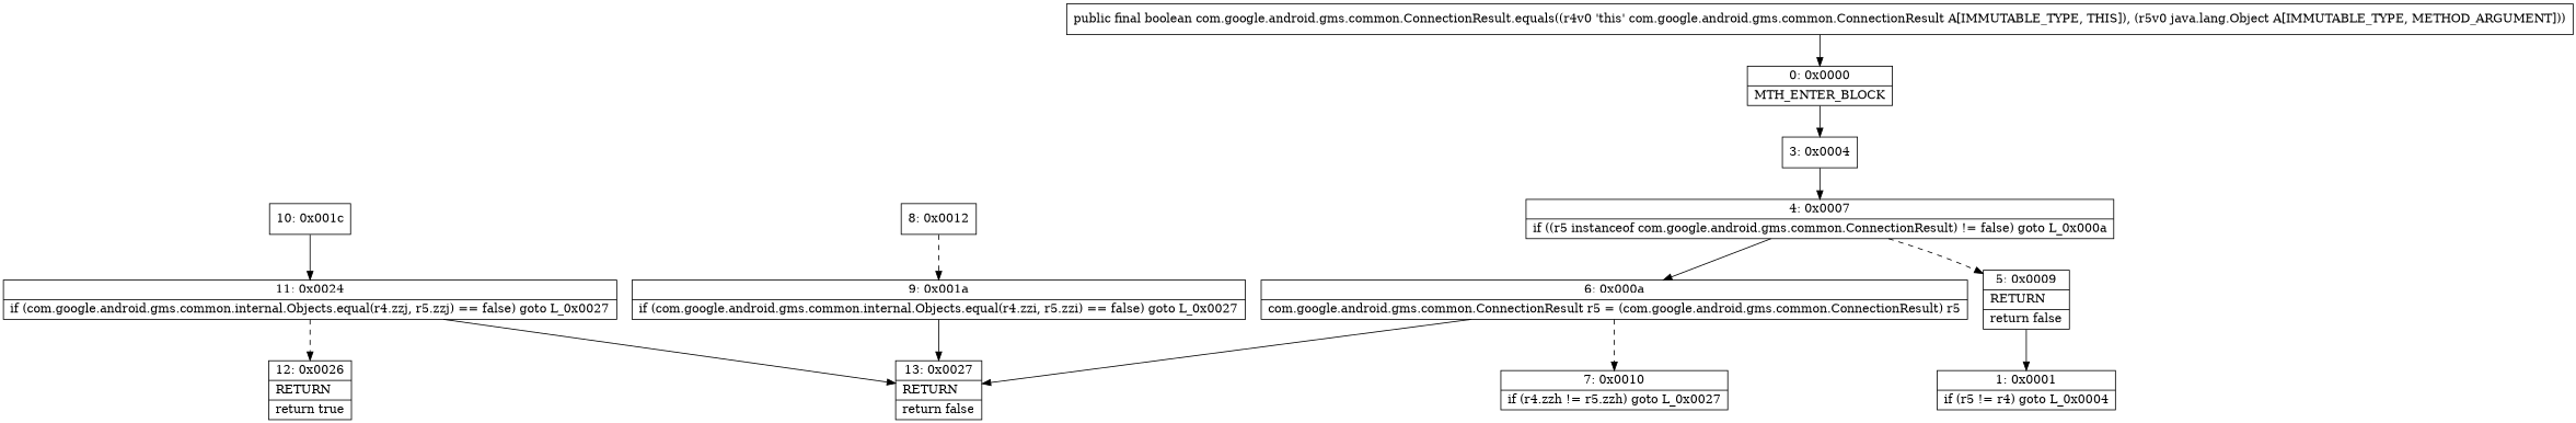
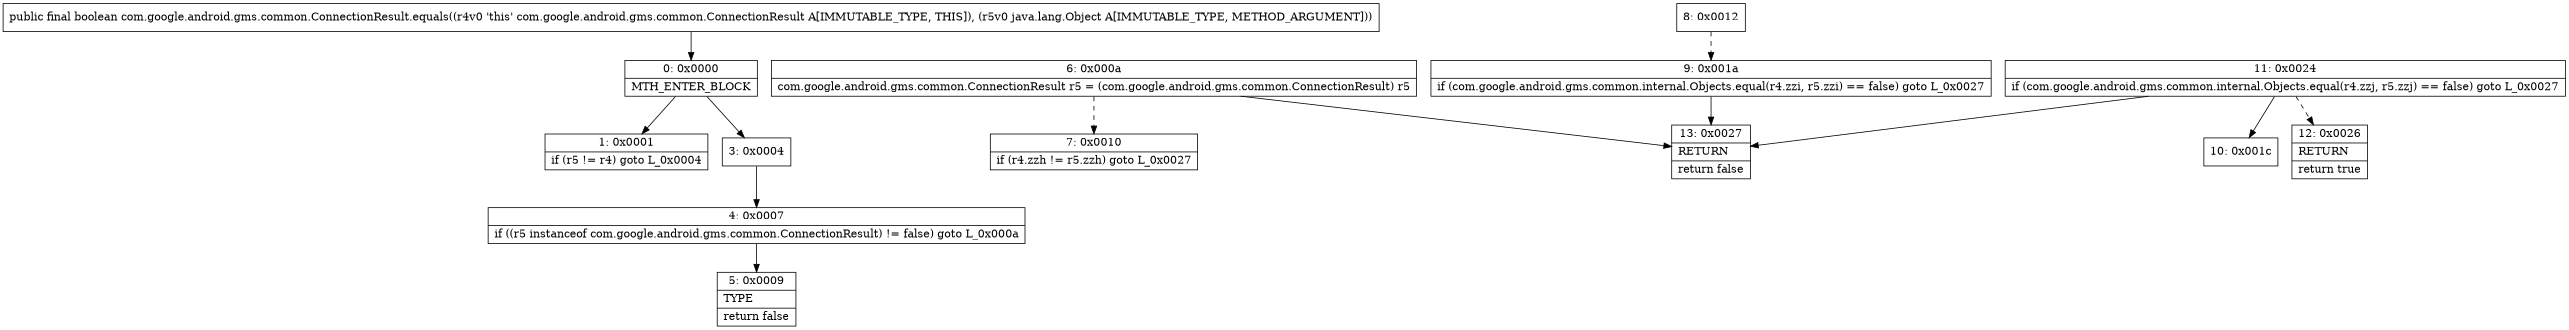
  digraph {
    node [shape=record]
    n1 [label="{0\:\ 0x0000|MTH_ENTER_BLOCK\l}"]
    n2 [label="{1\:\ 0x0001|if (r5 != r4) goto L_0x0004\l}"]
    n3 [label="{3\:\ 0x0004}"]
    n4 [label="{4\:\ 0x0007|if ((r5 instanceof com.google.android.gms.common.ConnectionResult) != false) goto L_0x000a\l}"]
-   n5 [label="{5\:\ 0x0009|RETURN\l|return false\l}"]
+   n5 [label="{5\:\ 0x0009|TYPE\l|return false\l}"]
    n6 [label="{6\:\ 0x000a|com.google.android.gms.common.ConnectionResult r5 = (com.google.android.gms.common.ConnectionResult) r5\l}"]
    n7 [label="{7\:\ 0x0010|if (r4.zzh != r5.zzh) goto L_0x0027\l}"]
    n8 [label="{13\:\ 0x0027|RETURN\l|return false\l}"]
    n9 [label="{8\:\ 0x0012}"]
    n10 [label="{9\:\ 0x001a|if (com.google.android.gms.common.internal.Objects.equal(r4.zzi, r5.zzi) == false) goto L_0x0027\l}"]
    n11 [label="{10\:\ 0x001c}"]
    n12 [label="{11\:\ 0x0024|if (com.google.android.gms.common.internal.Objects.equal(r4.zzj, r5.zzj) == false) goto L_0x0027\l}"]
    n13 [label="{12\:\ 0x0026|RETURN\l|return true\l}"]
    n14 [label="{public final boolean com.google.android.gms.common.ConnectionResult.equals((r4v0 'this' com.google.android.gms.common.ConnectionResult A[IMMUTABLE_TYPE, THIS]), (r5v0 java.lang.Object A[IMMUTABLE_TYPE, METHOD_ARGUMENT])) }"]
-   n5 -> n2
+   n1 -> n2
    n1 -> n3
    n3 -> n4
-   n4 -> n5 [style=dashed]
-   n4 -> n6
+   n4 -> n5 [style=solid]
    n6 -> n7 [style=dashed]
    n6 -> n8
    n9 -> n10 [style=dashed]
    n10 -> n8
-   n11 -> n12
+   n12 -> n11
    n12 -> n8
    n12 -> n13 [style=dashed]
    n14 -> n1
  }
